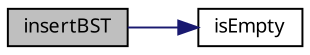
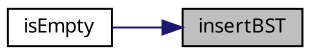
  digraph {
    rankdir=LR
    node [color=black fontname=Verdana fontsize=10 shape=record style=filled]
    n1 [fillcolor=grey75 fontcolor=black height=0.2 label=insertBST width=0.4]
    n2 [fillcolor=white height=0.2 label=isEmpty width=0.4]
-   n1 -> n2 [color=midnightblue fontname=Verdana fontsize=10 labelfontname=Verdana labelfontsize=10 style=solid]
+   n2 -> n1 [color=midnightblue fontname=Verdana fontsize=10 labelfontname=Verdana labelfontsize=10 style=solid]
  }
